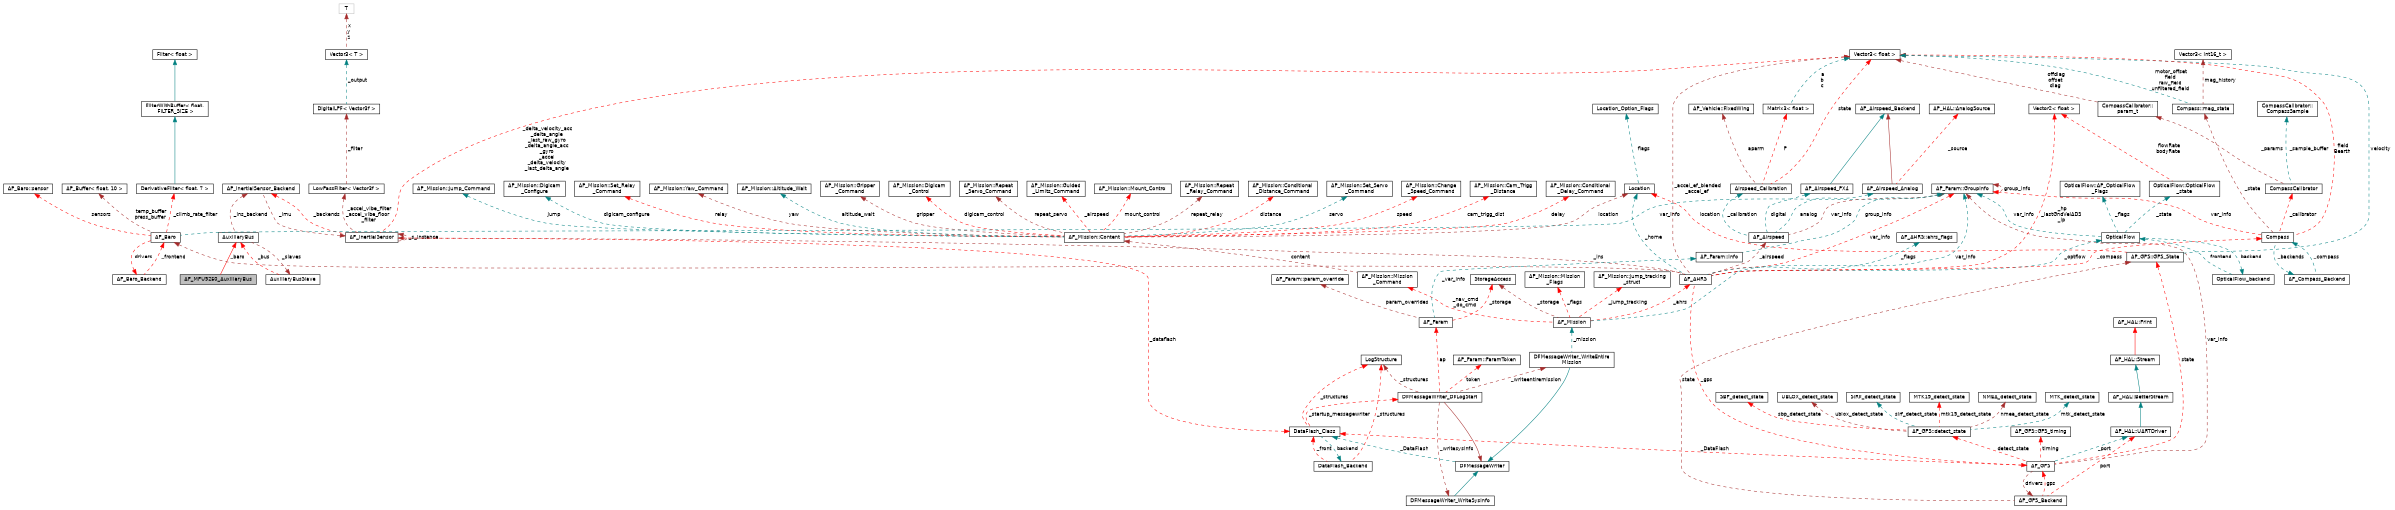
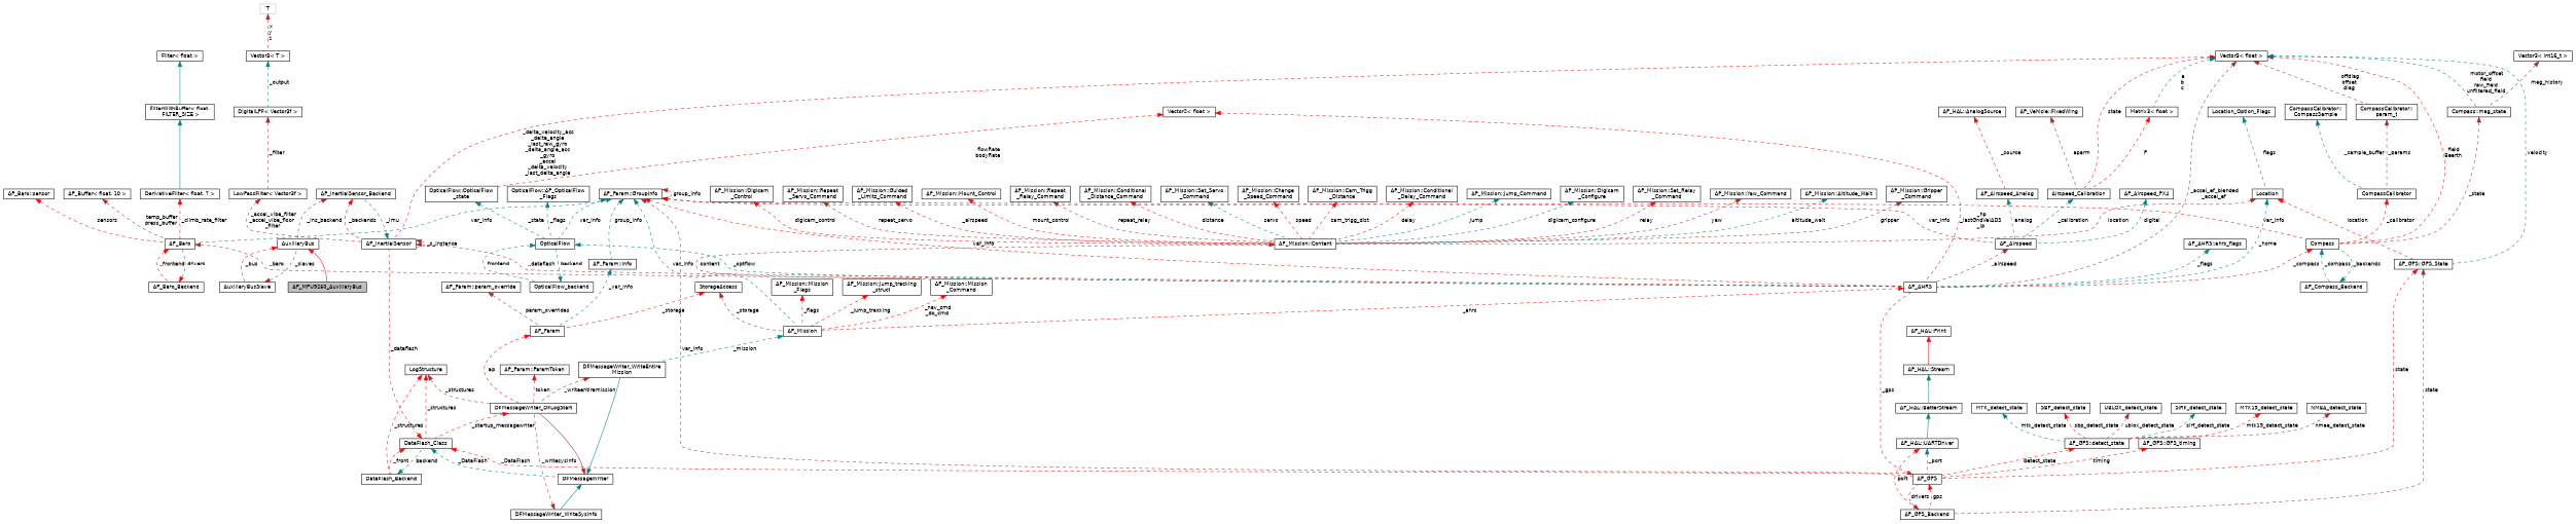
  digraph {
    fontname="DejaVu Sans"
    node [color=black fillcolor=white fontname="DejaVu Sans" fontsize=10 shape=record style=filled]
    edge [color=red dir=back fontname="DejaVu Sans" fontsize=10 labelfontname=Helvetica labelfontsize=10 style=dashed]
    n1 [fillcolor=grey75 fontcolor=black height=0.2 label=AP_MPU9250_AuxiliaryBus width=0.4]
    n2 [height=0.2 label=AuxiliaryBus width=0.4]
    n3 [height=0.2 label=AuxiliaryBusSlave width=0.4]
    n4 [height=0.2 label=AP_InertialSensor_Backend width=0.4]
    n5 [height=0.2 label=AP_InertialSensor width=0.4]
    n6 [height=0.2 label=AP_AHRS width=0.4]
    n7 [height=0.2 label=AP_Mission width=0.4]
    n8 [height=0.2 label="LowPassFilter\< Vector3f \>" width=0.4]
    n9 [height=0.2 label="DigitalLPF\< Vector3f \>" width=0.4]
    n10 [height=0.2 label="Vector3\< T \>" width=0.4]
    n11 [color=grey75 height=0.2 label=T width=0.4]
    n12 [height=0.2 label=DataFlash_Class width=0.4]
    n13 [height=0.2 label=DataFlash_Backend width=0.4]
    n14 [height=0.2 label=DFMessageWriter width=0.4]
    n15 [height=0.2 label=AP_GPS width=0.4]
    n16 [height=0.2 label=DFMessageWriter_DFLogStart width=0.4]
    n17 [height=0.2 label="DFMessageWriter_WriteEntire\lMission" width=0.4]
    n18 [height=0.2 label=DFMessageWriter_WriteSysInfo width=0.4]
    n19 [height=0.2 label=AP_GPS_Backend width=0.4]
    n20 [height=0.2 label=LogStructure width=0.4]
    n21 [height=0.2 label=StorageAccess width=0.4]
    n22 [height=0.2 label=AP_Param width=0.4]
    n23 [height=0.2 label="AP_Mission::Mission\l_Command" width=0.4]
    n24 [height=0.2 label="AP_Mission::Content" width=0.4]
    n25 [height=0.2 label="AP_Mission::Guided\l_Limits_Command" width=0.4]
    n26 [height=0.2 label="AP_Mission::Mount_Control" width=0.4]
    n27 [height=0.2 label="AP_Mission::Repeat\l_Relay_Command" width=0.4]
    n28 [height=0.2 label="AP_Mission::Conditional\l_Distance_Command" width=0.4]
    n29 [height=0.2 label="AP_Mission::Set_Servo\l_Command" width=0.4]
    n30 [height=0.2 label="AP_Mission::Change\l_Speed_Command" width=0.4]
    n31 [height=0.2 label="AP_Mission::Cam_Trigg\l_Distance" width=0.4]
    n32 [height=0.2 label="AP_Mission::Conditional\l_Delay_Command" width=0.4]
    n33 [height=0.2 label="AP_Mission::Jump_Command" width=0.4]
    n34 [height=0.2 label=Location width=0.4]
    n35 [height=0.2 label="AP_GPS::GPS_State" width=0.4]
    n36 [height=0.2 label=Location_Option_Flags width=0.4]
    n37 [height=0.2 label="AP_Mission::Digicam\l_Configure" width=0.4]
    n38 [height=0.2 label="AP_Mission::Set_Relay\l_Command" width=0.4]
    n39 [height=0.2 label="AP_Mission::Yaw_Command" width=0.4]
    n40 [height=0.2 label="AP_Mission::Altitude_Wait" width=0.4]
    n41 [height=0.2 label="AP_Mission::Gripper\l_Command" width=0.4]
    n42 [height=0.2 label="AP_Mission::Digicam\l_Control" width=0.4]
    n43 [height=0.2 label="AP_Mission::Repeat\l_Servo_Command" width=0.4]
    n44 [height=0.2 label="AP_Param::GroupInfo" width=0.4]
    n45 [height=0.2 label=AP_Baro width=0.4]
    n46 [height=0.2 label=OpticalFlow width=0.4]
    n47 [height=0.2 label=AP_Airspeed width=0.4]
    n48 [height=0.2 label=Compass width=0.4]
    n49 [height=0.2 label="AP_Param::Info" width=0.4]
    n50 [height=0.2 label=AP_Baro_Backend width=0.4]
    n51 [height=0.2 label=OpticalFlow_backend width=0.4]
    n52 [height=0.2 label=AP_Compass_Backend width=0.4]
    n53 [height=0.2 label="AP_Mission::Mission\l_Flags" width=0.4]
    n54 [height=0.2 label="AP_AHRS::ahrs_flags" width=0.4]
    n55 [height=0.2 label="AP_Baro::sensor" width=0.4]
    n56 [height=0.2 label="AP_Buffer\< float, 10 \>" width=0.4]
    n57 [height=0.2 label="DerivativeFilter\< float, 7 \>" width=0.4]
    n58 [height=0.2 label="FilterWithBuffer\< float,\l FILTER_SIZE \>" width=0.4]
    n59 [height=0.2 label="Filter\< float \>" width=0.4]
    n60 [height=0.2 label="OpticalFlow::OpticalFlow\l_state" width=0.4]
    n61 [height=0.2 label="Vector2\< float \>" width=0.4]
    n62 [height=0.2 label="OpticalFlow::AP_OpticalFlow\l_Flags" width=0.4]
    n63 [height=0.2 label="Vector3\< float \>" width=0.4]
    n64 [height=0.2 label=Airspeed_Calibration width=0.4]
    n65 [height=0.2 label="Matrix3\< float \>" width=0.4]
    n66 [height=0.2 label="CompassCalibrator::\lparam_t" width=0.4]
    n67 [height=0.2 label="Compass::mag_state" width=0.4]
    n68 [height=0.2 label=CompassCalibrator width=0.4]
    n69 [height=0.2 label=AP_Airspeed_Analog width=0.4]
-   n70 [height=0.2 label=AP_Airspeed_Backend width=0.4]
    n71 [height=0.2 label=AP_Airspeed_PX4 width=0.4]
    n72 [height=0.2 label="AP_HAL::AnalogSource" width=0.4]
    n73 [height=0.2 label="AP_Vehicle::FixedWing" width=0.4]
    n74 [height=0.2 label="AP_GPS::detect_state" width=0.4]
    n75 [height=0.2 label=SBP_detect_state width=0.4]
    n76 [height=0.2 label=UBLOX_detect_state width=0.4]
    n77 [height=0.2 label=SIRF_detect_state width=0.4]
    n78 [height=0.2 label=MTK19_detect_state width=0.4]
    n79 [height=0.2 label=NMEA_detect_state width=0.4]
    n80 [height=0.2 label=MTK_detect_state width=0.4]
    n81 [height=0.2 label="AP_GPS::GPS_timing" width=0.4]
    n82 [height=0.2 label="AP_HAL::UARTDriver" width=0.4]
    n83 [height=0.2 label="AP_HAL::BetterStream" width=0.4]
    n84 [height=0.2 label="AP_HAL::Stream" width=0.4]
    n85 [height=0.2 label="AP_HAL::Print" width=0.4]
    n86 [height=0.2 label="CompassCalibrator::\lCompassSample" width=0.4]
    n87 [height=0.2 label="Vector3\< int16_t \>" width=0.4]
    n88 [height=0.2 label="AP_Mission::jump_tracking\l_struct" width=0.4]
    n89 [height=0.2 label="AP_Param::ParamToken" width=0.4]
    n90 [height=0.2 label="AP_Param::param_override" width=0.4]
    n2 -> n1 [style=solid]
    n2 -> n3 [label=" _bus"]
    n3 -> n2 [color=brown label=" _slaves"]
    n4 -> n2 [color=brown label=" _ins_backend"]
    n4 -> n5 [label=" _backends"]
-   n5 -> n4 [color=brown label=" _imu"]
+   n5 -> n4 [color=teal label=" _imu"]
    n5 -> n5 [color=brown label=" _s_instance"]
-   n5 -> n6 [color=brown label=" _ins"]
+   n5 -> n6 [color=brown label=" _dataflash"]
    n6 -> n7 [label=" _ahrs"]
    n7 -> n17 [color=teal label=" _mission"]
    n8 -> n5 [color=brown label=" _accel_vibe_filter\n_accel_vibe_floor\l_filter"]
    n9 -> n8 [color=brown label=" _filter"]
    n10 -> n9 [color=teal label=" _output"]
    n11 -> n10 [color=brown label=" x\ny\nz"]
    n12 -> n5 [label=" _dataflash"]
    n12 -> n13 [label=" _front"]
    n12 -> n14 [color=teal label=" _DataFlash"]
    n12 -> n15 [label=" _DataFlash"]
    n13 -> n12 [color=teal label=" backend"]
    n14 -> n16 [color=brown style=solid]
    n14 -> n17 [color=teal style=solid]
    n14 -> n18 [color=teal style=solid]
    n15 -> n6 [label=" _gps"]
    n15 -> n19 [label=" gps"]
    n16 -> n12 [label=" _startup_messagewriter"]
    n17 -> n16 [color=brown label=" _writeentiremission"]
    n18 -> n16 [color=brown label=" _writesysinfo"]
    n19 -> n15 [color=brown label=" drivers"]
    n20 -> n12 [label=" _structures"]
    n20 -> n13 [label=" _structures"]
    n20 -> n16 [color=brown label=" _structures"]
    n21 -> n7 [color=brown label=" _storage"]
    n21 -> n22 [label=" _storage"]
    n22 -> n16 [label=" ap"]
    n23 -> n7 [label=" _nav_cmd\n_do_cmd"]
    n24 -> n23 [color=brown label=" content"]
    n25 -> n24 [label=" _airspeed"]
    n26 -> n24 [label=" mount_control"]
    n27 -> n24 [color=brown label=" repeat_relay"]
    n28 -> n24 [label=" distance"]
    n29 -> n24 [color=teal label=" servo"]
    n30 -> n24 [label=" speed"]
    n31 -> n24 [label=" cam_trigg_dist"]
    n32 -> n24 [label=" delay"]
    n33 -> n24 [color=teal label=" jump"]
    n34 -> n6 [color=teal label=" _home"]
    n34 -> n24 [color=brown label=" location"]
    n34 -> n35 [label=" location"]
    n35 -> n15 [label=" state"]
    n35 -> n19 [color=brown label=" state"]
    n36 -> n34 [color=teal label=" flags"]
    n37 -> n24 [color=teal label=" digicam_configure"]
    n38 -> n24 [label=" relay"]
    n39 -> n24 [color=brown label=" yaw"]
    n40 -> n24 [color=teal label=" altitude_wait"]
    n41 -> n24 [color=brown label=" gripper"]
    n42 -> n24 [label=" digicam_control"]
    n43 -> n24 [color=brown label=" repeat_servo"]
    n44 -> n6 [label=" var_info"]
    n44 -> n7 [color=teal label=" var_info"]
    n44 -> n15 [color=brown label=" var_info"]
    n44 -> n44 [color=brown label=" group_info"]
    n44 -> n45 [color=teal label=" var_info"]
    n44 -> n46 [color=teal label=" var_info"]
    n44 -> n47 [color=brown label=" var_info"]
    n44 -> n48 [label=" var_info"]
    n44 -> n49 [color=teal label=" group_info"]
    n45 -> n6 [color=brown label=" _baro"]
    n45 -> n50 [label=" _frontend"]
    n46 -> n6 [color=teal label=" _optflow"]
    n46 -> n51 [color=teal label=" frontend"]
    n47 -> n6 [color=brown label=" _airspeed"]
    n48 -> n6 [label=" _compass"]
    n48 -> n52 [color=teal label=" _compass"]
    n49 -> n22 [color=teal label=" _var_info"]
    n50 -> n45 [label=" drivers"]
    n51 -> n46 [color=teal label=" backend"]
    n52 -> n48 [color=teal label=" _backends"]
    n53 -> n7 [label=" _flags"]
    n54 -> n6 [color=teal label=" _flags"]
    n55 -> n45 [label=" sensors"]
    n56 -> n45 [color=brown label=" temp_buffer\npress_buffer"]
    n57 -> n45 [label=" _climb_rate_filter"]
    n58 -> n57 [color=teal style=solid]
    n59 -> n58 [color=teal style=solid]
    n60 -> n46 [color=teal label=" _state"]
    n61 -> n6 [label=" _hp\n_lastGndVelADS\n_lp"]
    n61 -> n60 [label=" flowRate\nbodyRate"]
    n62 -> n46 [color=teal label=" _flags"]
    n63 -> n5 [label=" _delta_velocity_acc\n_delta_angle\n_last_raw_gyro\n_delta_angle_acc\n_gyro\n_accel\n_delta_velocity\n_last_delta_angle"]
    n63 -> n6 [color=brown label=" _accel_ef_blended\n_accel_ef"]
    n63 -> n35 [color=teal label=" velocity"]
    n63 -> n48 [label=" field\nBearth"]
    n63 -> n64 [label=" state"]
    n63 -> n65 [color=teal label=" a\nb\nc"]
    n63 -> n66 [color=brown label=" offdiag\noffset\ndiag"]
    n63 -> n67 [color=teal label=" motor_offset\nfield\nraw_field\nunfiltered_field"]
    n64 -> n47 [color=teal label=" _calibration"]
    n65 -> n64 [label=" P"]
    n66 -> n68 [color=brown label=" _params"]
    n67 -> n48 [color=brown label=" _state"]
    n68 -> n48 [label=" _calibrator"]
    n69 -> n47 [color=teal label=" analog"]
-   n70 -> n69 [color=brown style=solid]
-   n70 -> n71 [color=teal style=solid]
    n71 -> n47 [color=teal label=" digital"]
    n72 -> n69 [label=" _source"]
    n73 -> n64 [color=brown label=" aparm"]
    n74 -> n15 [label=" detect_state"]
    n75 -> n74 [label=" sbp_detect_state"]
    n76 -> n74 [color=brown label=" ublox_detect_state"]
    n77 -> n74 [color=teal label=" sirf_detect_state"]
    n78 -> n74 [label=" mtk19_detect_state"]
    n79 -> n74 [color=brown label=" nmea_detect_state"]
    n80 -> n74 [color=teal label=" mtk_detect_state"]
    n81 -> n15 [label=" timing"]
    n82 -> n15 [color=teal label=" _port"]
    n82 -> n19 [label=" port"]
    n83 -> n82 [color=teal style=solid]
    n84 -> n83 [color=teal style=solid]
    n85 -> n84 [style=solid]
    n86 -> n68 [color=teal label=" _sample_buffer"]
    n87 -> n67 [color=brown label=" mag_history"]
    n88 -> n7 [label=" _jump_tracking"]
    n89 -> n16 [label=" token"]
    n90 -> n22 [color=brown label=" param_overrides"]
  }
